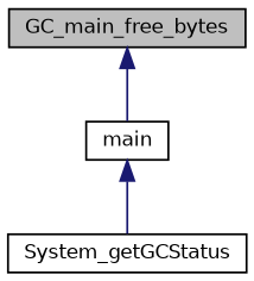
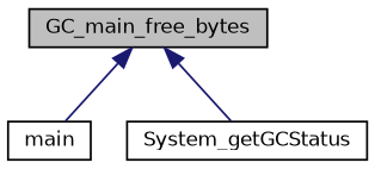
  digraph {
    rankdir=TB
    node [color=black fillcolor=white fontname=Helvetica fontsize=10 shape=record style=filled]
    edge [color=midnightblue dir=back fontname=Helvetica fontsize=10 labelfontname=Helvetica labelfontsize=10 style=solid]
    n1 [fillcolor=grey75 fontcolor=black height=0.2 label=GC_main_free_bytes width=0.4]
    n2 [height=0.2 label=main width=0.4]
    n3 [height=0.2 label=System_getGCStatus width=0.4]
    n1 -> n2
-   n2 -> n3
+   n1 -> n3
  }
